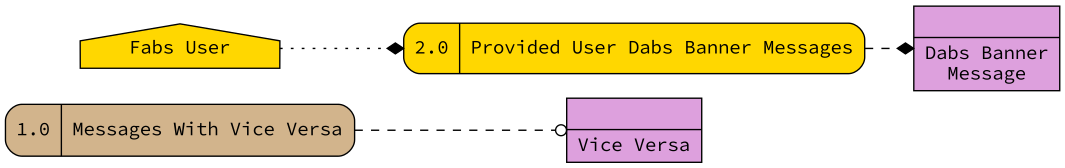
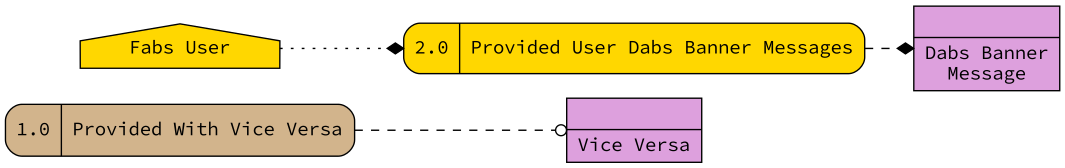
  digraph {
    fontname="Source Code Pro"
    rankdir=LR
    node [fillcolor=plum fontname="Source Code Pro" shape=record style=filled]
    edge [arrowhead=diamond fontname="Source Code Pro" style=dashed]
    n1 [label="<f0>  |<f1> Vice Versa "]
    n2 [label="<f0>  |<f1> Dabs Banner\nMessage "]
    n3 [fillcolor=gold label="Fabs User" shape=house]
    n4 [fillcolor=gold label="{<f0> 2.0|<f1> Provided User Dabs Banner Messages }" shape=Mrecord]
-   n5 [fillcolor=tan label="{<f0> 1.0|<f1> Messages With Vice Versa }" shape=Mrecord]
+   n5 [fillcolor=tan label="{<f0> 1.0|<f1> Provided With Vice Versa }" shape=Mrecord]
    n3 -> n4 [style=dotted]
    n4 -> n2
    n5 -> n1 [arrowhead=odot]
  }
